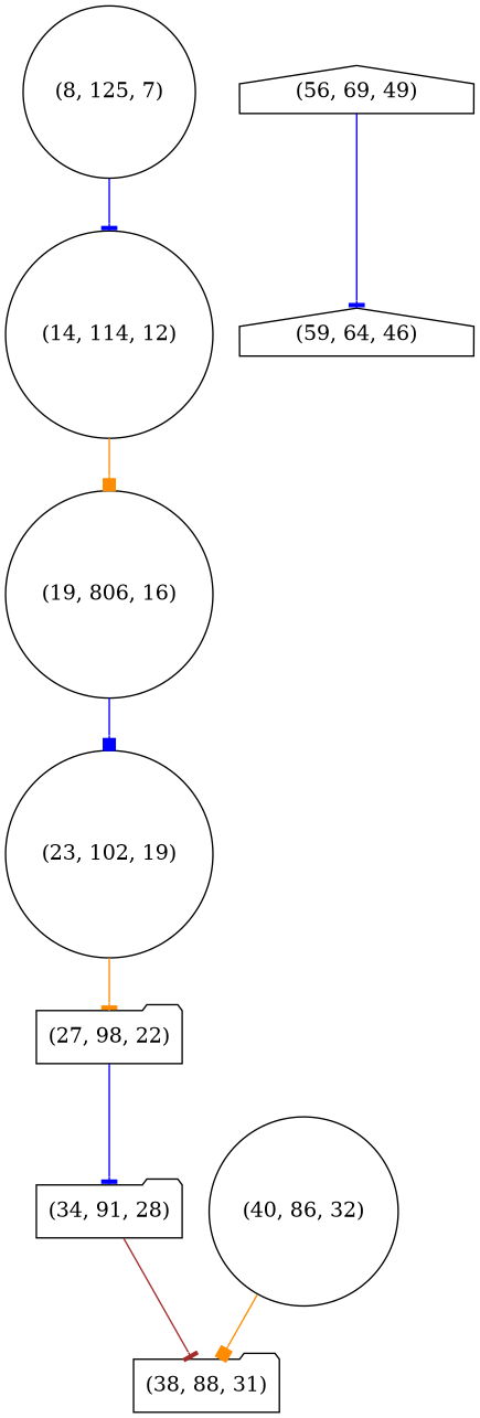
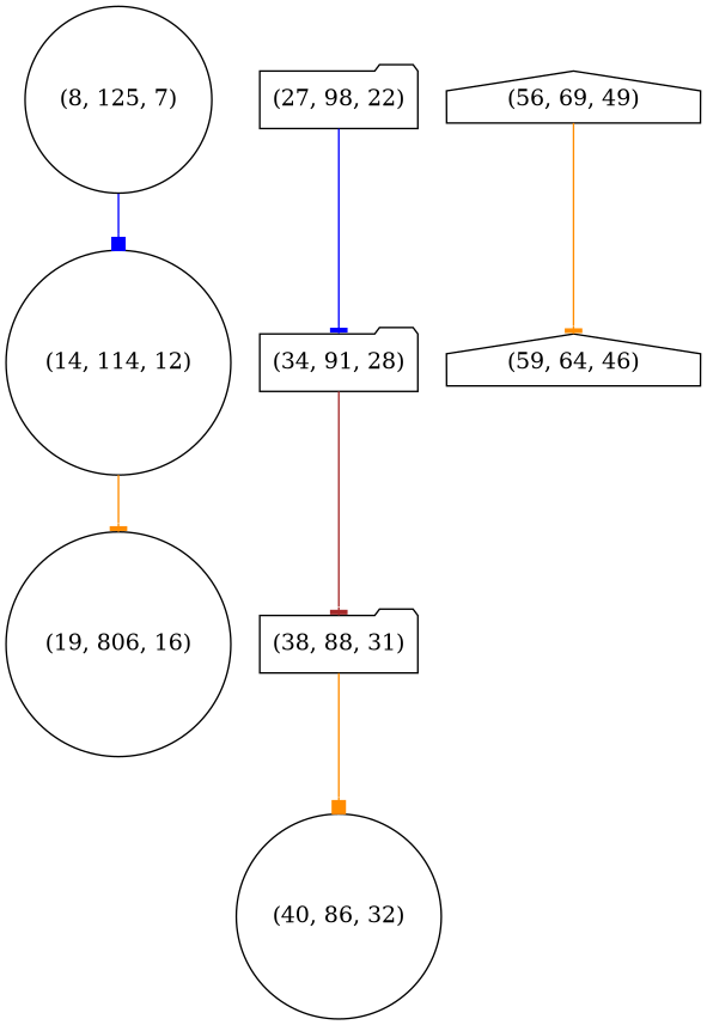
  digraph {
    node [shape=circle]
    edge [arrowhead=tee color=darkorange]
    "(8, 125, 7)"
    "(14, 114, 12)"
    n3 [label="(19, 806, 16)"]
-   "(23, 102, 19)"
    "(27, 98, 22)" [shape=folder]
    "(34, 91, 28)" [shape=folder]
    "(38, 88, 31)" [shape=folder]
    "(40, 86, 32)"
    n9 [label="(56, 69, 49)" shape=house]
    n10 [label="(59, 64, 46)" shape=house]
-   "(8, 125, 7)" -> "(14, 114, 12)" [color=blue]
-   "(14, 114, 12)" -> n3 [arrowhead=box]
-   n3 -> "(23, 102, 19)" [arrowhead=box color=blue]
-   "(23, 102, 19)" -> "(27, 98, 22)"
+   "(8, 125, 7)" -> "(14, 114, 12)" [arrowhead=box color=blue]
+   "(14, 114, 12)" -> n3
    "(27, 98, 22)" -> "(34, 91, 28)" [color=blue]
    "(34, 91, 28)" -> "(38, 88, 31)" [color=brown]
-   "(40, 86, 32)" -> "(38, 88, 31)" [arrowhead=box]
-   n9 -> n10 [color=blue]
+   "(38, 88, 31)" -> "(40, 86, 32)" [arrowhead=box]
+   n9 -> n10
  }
